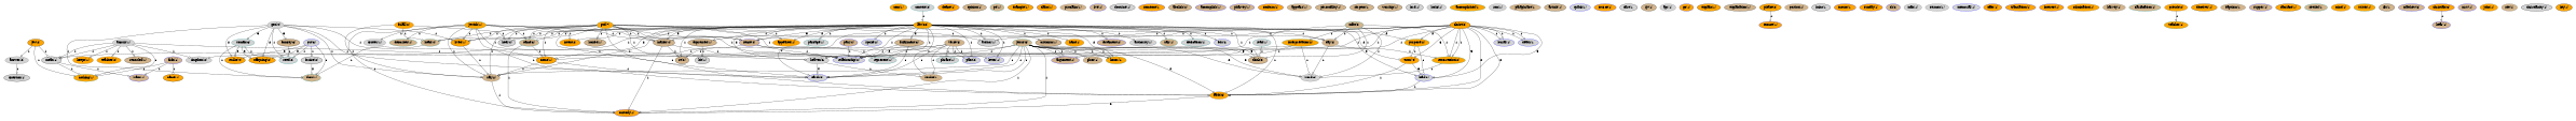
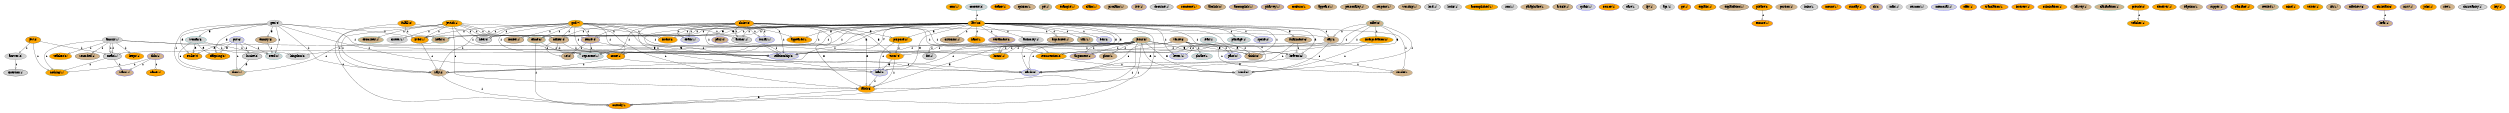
  digraph {
    node [color=black fillcolor=tan style=filled]
    edge [arrowhead=odot]
    n1 [color=teal fillcolor=orange label="com(1)"]
    n2 [color=teal fillcolor=lightgrey label="context(2)"]
    n3 [color=teal fillcolor=orange label="law(28)"]
    n4 [fillcolor=lightgrey label="mean(1)"]
    n5 [color=gray40 fillcolor=lightgrey label="heaven(6)"]
    n6 [label="makes(4)"]
    n7 [color=teal label="came(3)"]
    n8 [color=blue label="sense(4)"]
    n9 [fillcolor=orange label="lived(1)"]
    n10 [color=gray40 fillcolor=orange label="intent(2)"]
    n11 [color=gray40 fillcolor=orange label="faith(5)"]
    n12 [color=gray40 label="way(2)"]
    n13 [color=blue fillcolor=lightgrey label="relationship(2)"]
    n14 [fillcolor=lightgrey label="heel(4)"]
    n15 [color=teal label="head(4)"]
    n16 [color=teal fillcolor=lightgrey label="represent(1)"]
    n17 [fillcolor=lightgrey label="author(1)"]
    n18 [color=gray40 fillcolor=orange label="appeared(1)"]
    n19 [fillcolor=orange label="come(1)"]
    n20 [color=gray40 label="day(2)"]
    n21 [color=teal fillcolor=orange label="honor(1)"]
    n22 [color=blue fillcolor=lightgrey label="earth(5)"]
    n23 [label="think(3)"]
    n24 [label="criticism(1)"]
    n25 [label="expressed(1)"]
    n26 [color=blue fillcolor=lightgrey label="letter(1)"]
    n27 [color=teal fillcolor=orange label="purpose(2)"]
    n28 [color=gray40 fillcolor=orange label="hand(1)"]
    n29 [color=blue label="testament(2)"]
    n30 [color=gray40 fillcolor=lightgrey label="authority(1)"]
    n31 [color=teal label="ualr(1)"]
    n32 [color=gray40 fillcolor=orange label="tutor(4)"]
-   n33 [color=teal fillcolor=lightgrey label="dedication(1)"]
    n34 [color=blue fillcolor=lightgrey label="edu(2)"]
    n35 [label="fulfillment(3)"]
    n36 [label="re(2)"]
    n37 [color=blue fillcolor=lightgrey label="pass(2)"]
    n38 [color=teal fillcolor=lightgrey label="passage(1)"]
    n39 [color=blue fillcolor=lightgrey label="lead(2)"]
    n40 [color=blue fillcolor=lightgrey label="spoke(2)"]
    n41 [color=gray40 label="stroke(1)"]
    n42 [color=teal fillcolor=orange label="nothing(1)"]
    n43 [color=blue label="wasn(1)"]
    n44 [color=blue fillcolor=orange label="custody(1)"]
    n45 [color=teal label="thou(1)"]
    n46 [color=teal fillcolor=orange label="resurrection(2)"]
    n47 [color=gray40 fillcolor=lightgrey label="word(3)"]
    n48 [fillcolor=lightgrey label="bit(1)"]
    n49 [color=blue fillcolor=orange label="define(1)"]
    n50 [label="opinion(1)"]
    n51 [color=teal label="pe(1)"]
    n52 [fillcolor=orange label="example(1)"]
    n53 [color=blue fillcolor=orange label="claim(1)"]
    n54 [color=gray40 fillcolor=lightgrey label="annuls(1)"]
    n55 [color=gray40 fillcolor=orange label="keeps(1)"]
    n56 [color=gray40 fillcolor=orange label="teaches(2)"]
    n57 [label="recorded(1)"]
    n58 [color=gray40 fillcolor=lightgrey label="kingdom(2)"]
    n59 [color=gray40 label="proclaim(1)"]
    n60 [color=blue fillcolor=lightgrey label="put(3)"]
    n61 [fillcolor=lightgrey label="bruise(2)"]
    n62 [fillcolor=orange label="strike(4)"]
    n63 [fillcolor=orange label="offspring(2)"]
    n64 [color=teal fillcolor=lightgrey label="seed(2)"]
    n65 [color=blue label="live(1)"]
    n66 [fillcolor=lightgrey label="doctrine(1)"]
    n67 [color=blue fillcolor=orange label="someone(1)"]
    n68 [label="abolish(2)"]
    n69 [color=blue label="accomplish(1)"]
    n70 [color=blue label="pharvey(1)"]
    n71 [color=blue fillcolor=orange label="conform(1)"]
    n72 [color=gray40 label="appears(1)"]
    n73 [label="personality(1)"]
    n74 [label="serpent(1)"]
    n75 [label="worship(1)"]
    n76 [fillcolor=lightgrey label="lord(1)"]
    n77 [color=gray40 fillcolor=lightgrey label="looks(1)"]
    n78 [color=teal fillcolor=orange label="accomplished(1)"]
    n79 [color=gray40 fillcolor=lightgrey label="rom(1)"]
    n80 [color=teal fillcolor=orange label="jewish(1)"]
    n81 [color=gray40 fillcolor=lightgrey label="clutter(1)"]
    n82 [color=teal label="describes(1)"]
    n83 [color=gray40 fillcolor=orange label="fulfill(2)"]
    n84 [color=teal fillcolor=orange label="god(7)"]
    n85 [label="locked(1)"]
    n86 [color=gray40 label="paraphrase(1)"]
    n87 [label="article(1)"]
    n88 [color=gray40 fillcolor=lightgrey label="gen(4)"]
    n89 [color=teal fillcolor=lightgrey label="woman(3)"]
    n90 [label="enmity(3)"]
    n91 [color=blue fillcolor=lightgrey label="quack(1)"]
    n92 [color=blue fillcolor=orange label="source(1)"]
    n93 [color=teal fillcolor=lightgrey label="read(1)"]
    n94 [color=gray40 label="verse(3)"]
    n95 [color=teal fillcolor=lightgrey label="phrase(1)"]
    n96 [fillcolor=lightgrey label="care(1)"]
    n97 [label="kjv(1)"]
    n98 [fillcolor=orange label="christ(3)"]
    n99 [color=blue fillcolor=lightgrey label="death(1)"]
    n100 [color=blue fillcolor=lightgrey label="burial(1)"]
    n101 [color=gray40 fillcolor=lightgrey label="apr(1)"]
    n102 [color=blue fillcolor=orange label="go(1)"]
    n103 [fillcolor=orange label="explain(1)"]
    n104 [label="explanation(1)"]
    n105 [color=blue label="didn(1)"]
    n106 [fillcolor=orange label="name(1)"]
    n107 [fillcolor=orange label="jew(2)"]
    n108 [color=gray40 fillcolor=lightgrey label="answer(2)"]
    n109 [fillcolor=lightgrey label="question(1)"]
    n110 [color=teal label="matt(3)"]
    n111 [color=teal fillcolor=orange label="interpretation(2)"]
    n112 [color=blue label="argument(1)"]
    n113 [fillcolor=orange label="please(2)"]
    n114 [color=blue fillcolor=orange label="excuse(1)"]
    n115 [color=gray40 label="portion(1)"]
    n116 [fillcolor=lightgrey label="imho(1)"]
    n117 [color=blue fillcolor=orange label="mount(1)"]
    n118 [color=blue fillcolor=orange label="sunday(1)"]
    n119 [color=blue label="ok(2)"]
    n120 [color=gray40 fillcolor=lightgrey label="man(1)"]
    n121 [color=gray40 fillcolor=lightgrey label="sermon(1)"]
    n122 [color=blue fillcolor=lightgrey label="memorial(1)"]
    n123 [color=blue fillcolor=orange label="offer(1)"]
    n124 [color=blue fillcolor=orange label="translation(1)"]
    n125 [color=blue fillcolor=orange label="interest(1)"]
    n126 [color=gray40 fillcolor=orange label="culmination(1)"]
    n127 [color=gray40 label="harvey(1)"]
    n128 [color=teal label="clarification(1)"]
    n129 [color=teal label="jesus(5)"]
    n130 [color=gray40 label="gloss(1)"]
    n131 [color=gray40 fillcolor=orange label="pseudo(2)"]
    n132 [color=teal fillcolor=orange label="teacher(1)"]
    n133 [fillcolor=orange label="deceiver(1)"]
    n134 [color=gray40 label="baptism(1)"]
    n135 [color=blue label="supper(1)"]
    n136 [fillcolor=orange label="sacrifice(1)"]
    n137 [color=teal label="settled(1)"]
    n138 [color=gray40 fillcolor=orange label="mind(1)"]
    n139 [color=teal fillcolor=orange label="writes(1)"]
    n140 [label="kfu(1)"]
    n141 [color=blue label="matthew(3)"]
    n142 [color=blue fillcolor=orange label="christian(3)"]
    n143 [color=blue label="hear(1)"]
    n144 [color=blue label="nrsv(1)"]
    n145 [color=gray40 fillcolor=orange label="john(1)"]
    n146 [color=gray40 label="see(1)"]
    n147 [fillcolor=lightgrey label="christianity(1)"]
    n148 [color=blue label="paul(4)"]
    n149 [fillcolor=orange label="key(1)"]
    n2 -> n3 [arrowhead=onormal label=1]
    n3 -> n4 [label=1]
-   n3 -> n5 [label=2]
+   n3 -> n5 [arrowhead=onormal label=2]
    n3 -> n6 [label=3]
    n3 -> n7 [label=1]
    n3 -> n8 [arrowhead=onormal label=3]
    n3 -> n9 [label=1]
    n3 -> n10 [label=1]
    n3 -> n11 [label=1]
    n3 -> n12 [label=1]
-   n3 -> n13 [label=1]
+   n3 -> n13 [label=7]
    n3 -> n14 [label=1]
    n3 -> n15 [label=1]
    n3 -> n16 [arrowhead=onormal label=1]
    n3 -> n17 [label=1]
    n3 -> n18 [label=2]
    n3 -> n19 [arrowhead=onormal label=2]
    n3 -> n20 [arrowhead=onormal label=1]
    n3 -> n21 [arrowhead=onormal label=2]
    n3 -> n22 [arrowhead=onormal label=7]
    n3 -> n23 [label=1]
    n3 -> n24 [arrowhead=onormal label=1]
    n3 -> n25 [arrowhead=onormal label=1]
    n3 -> n26 [arrowhead=onormal label=1]
    n3 -> n27 [label=2]
    n3 -> n28 [label=1]
    n3 -> n29 [label=1]
    n3 -> n30 [label=1]
    n3 -> n31 [label=1]
    n3 -> n32 [label=2]
-   n3 -> n33 [label=1]
    n3 -> n34 [arrowhead=onormal label=1]
    n3 -> n35 [arrowhead=onormal label=2]
    n3 -> n36 [arrowhead=onormal label=1]
    n3 -> n37 [label=1]
    n3 -> n38 [arrowhead=onormal label=1]
    n3 -> n39 [arrowhead=onormal label=2]
    n3 -> n40 [label=1]
    n3 -> n41 [label=1]
    n4 -> n42 [label=1]
    n4 -> n43 [arrowhead=onormal label=1]
    n5 -> n22 [arrowhead=onormal label=4]
    n5 -> n41 [arrowhead=onormal label=1]
    n6 -> n13 [arrowhead=onormal label=1]
-   n6 -> n44 [label=1]
+   n6 -> n16 [label=1]
    n6 -> n36 [arrowhead=onormal label=1]
    n7 -> n19 [arrowhead=onormal label=1]
    n7 -> n44 [label=1]
    n8 -> n13 [label=1]
    n8 -> n16 [label=1]
    n8 -> n36 [arrowhead=onormal label=1]
    n9 -> n12 [label=1]
    n11 -> n44 [arrowhead=onormal label=2]
    n12 -> n44 [label=1]
    n15 -> n45 [label=1]
    n19 -> n12 [label=1]
    n19 -> n22 [arrowhead=onormal label=1]
    n20 -> n46 [label=1]
    n20 -> n47 [arrowhead=onormal label=1]
    n25 -> n48 [arrowhead=onormal label=1]
    n27 -> n32 [label=1]
    n27 -> n39 [label=1]
    n32 -> n11 [arrowhead=onormal label=1]
    n32 -> n39 [label=3]
    n35 -> n5 [label=1]
    n35 -> n22 [arrowhead=onormal label=1]
    n39 -> n11 [arrowhead=onormal label=1]
    n46 -> n47 [arrowhead=onormal label=1]
    n54 -> n4 [arrowhead=onormal label=1]
    n54 -> n4 [arrowhead=onormal label=1]
    n54 -> n5 [label=1]
    n54 -> n42 [label=1]
    n54 -> n55 [arrowhead=onormal label=1]
    n54 -> n56 [arrowhead=onormal label=1]
    n54 -> n57 [arrowhead=onormal label=1]
    n54 -> n58 [label=1]
    n60 -> n45 [label=1]
    n60 -> n61 [arrowhead=onormal label=1]
    n60 -> n62 [label=2]
    n60 -> n63 [label=2]
    n60 -> n64 [arrowhead=onormal label=1]
    n61 -> n45 [label=2]
    n80 -> n6 [arrowhead=onormal label=1]
    n80 -> n7 [arrowhead=onormal label=1]
    n80 -> n8 [arrowhead=onormal label=1]
    n80 -> n9 [label=1]
    n80 -> n10 [label=1]
    n80 -> n11 [label=1]
    n80 -> n12 [label=1]
    n80 -> n13 [label=1]
    n80 -> n44 [label=1]
    n80 -> n81 [arrowhead=onormal label=1]
    n80 -> n82 [label=1]
    n83 -> n12 [arrowhead=onormal label=1]
    n83 -> n14 [arrowhead=onormal label=1]
    n83 -> n15 [label=1]
    n84 -> n6 [label=1]
    n84 -> n7 [arrowhead=onormal label=1]
    n84 -> n8 [arrowhead=onormal label=1]
    n84 -> n9 [arrowhead=onormal label=1]
    n84 -> n11 [arrowhead=onormal label=1]
    n84 -> n12 [label=1]
    n84 -> n13 [label=1]
    n84 -> n14 [label=1]
    n84 -> n15 [arrowhead=onormal label=1]
    n84 -> n16 [label=1]
    n84 -> n17 [label=1]
    n84 -> n18 [arrowhead=onormal label=1]
    n84 -> n19 [arrowhead=onormal label=1]
    n84 -> n20 [label=1]
    n84 -> n21 [label=1]
    n84 -> n22 [label=1]
    n84 -> n85 [arrowhead=onormal label=1]
    n88 -> n9 [arrowhead=onormal label=1]
    n88 -> n12 [label=1]
    n88 -> n19 [label=1]
    n88 -> n22 [arrowhead=onormal label=1]
    n88 -> n45 [label=1]
    n88 -> n62 [arrowhead=onormal label=2]
    n88 -> n63 [arrowhead=onormal label=2]
    n88 -> n64 [arrowhead=onormal label=1]
    n88 -> n89 [arrowhead=onormal label=3]
    n88 -> n90 [label=3]
    n89 -> n45 [label=1]
    n89 -> n62 [arrowhead=onormal label=2]
    n89 -> n63 [label=2]
    n89 -> n64 [label=1]
    n90 -> n64 [label=1]
    n93 -> n23 [label=1]
    n94 -> n5 [label=2]
    n94 -> n22 [arrowhead=onormal label=1]
    n94 -> n26 [label=1]
    n94 -> n37 [arrowhead=onormal label=1]
    n94 -> n41 [arrowhead=onormal label=1]
    n94 -> n58 [label=1]
    n94 -> n95 [label=1]
    n98 -> n6 [arrowhead=onormal label=1]
    n98 -> n8 [arrowhead=onormal label=1]
    n98 -> n11 [arrowhead=onormal label=2]
    n98 -> n11 [label=2]
    n98 -> n13 [label=1]
    n98 -> n13 [arrowhead=onormal label=1]
    n98 -> n16 [label=1]
    n98 -> n17 [arrowhead=onormal label=1]
    n98 -> n27 [arrowhead=onormal label=2]
    n98 -> n32 [label=3]
    n98 -> n39 [label=3]
    n98 -> n39 [arrowhead=onormal label=3]
    n98 -> n46 [label=1]
    n98 -> n46 [arrowhead=onormal label=1]
    n98 -> n99 [label=1]
    n98 -> n99 [label=1]
    n98 -> n100 [arrowhead=onormal label=1]
    n98 -> n100 [label=1]
    n105 -> n42 [label=1]
    n105 -> n43 [arrowhead=onormal label=1]
    n105 -> n106 [label=1]
    n107 -> n4 [label=1]
    n107 -> n42 [label=1]
    n107 -> n108 [arrowhead=onormal label=1]
    n108 -> n109 [arrowhead=onormal label=1]
    n110 -> n19 [arrowhead=onormal label=1]
    n110 -> n20 [arrowhead=onormal label=1]
    n110 -> n23 [arrowhead=onormal label=1]
-   n110 -> n46 [label=1]
+   n110 -> n46 [label=3]
    n110 -> n47 [label=1]
    n110 -> n111 [label=1]
    n111 -> n47 [label=1]
    n111 -> n112 [arrowhead=onormal label=1]
    n113 -> n114 [label=1]
    n129 -> n11 [label=2]
    n129 -> n12 [arrowhead=onormal label=1]
    n129 -> n13 [label=1]
    n129 -> n13 [arrowhead=onormal label=1]
    n129 -> n21 [label=1]
    n129 -> n21 [arrowhead=onormal label=1]
    n129 -> n22 [label=1]
    n129 -> n22 [label=1]
    n129 -> n23 [label=3]
    n129 -> n23 [label=3]
    n129 -> n44 [label=1]
    n129 -> n44 [label=1]
    n129 -> n47 [label=2]
    n129 -> n47 [arrowhead=onormal label=2]
    n129 -> n112 [label=1]
    n129 -> n112 [label=1]
    n129 -> n130 [label=1]
    n131 -> n132 [arrowhead=onormal label=1]
    n142 -> n143 [arrowhead=onormal label=1]
    n148 -> n13 [label=1]
  }
